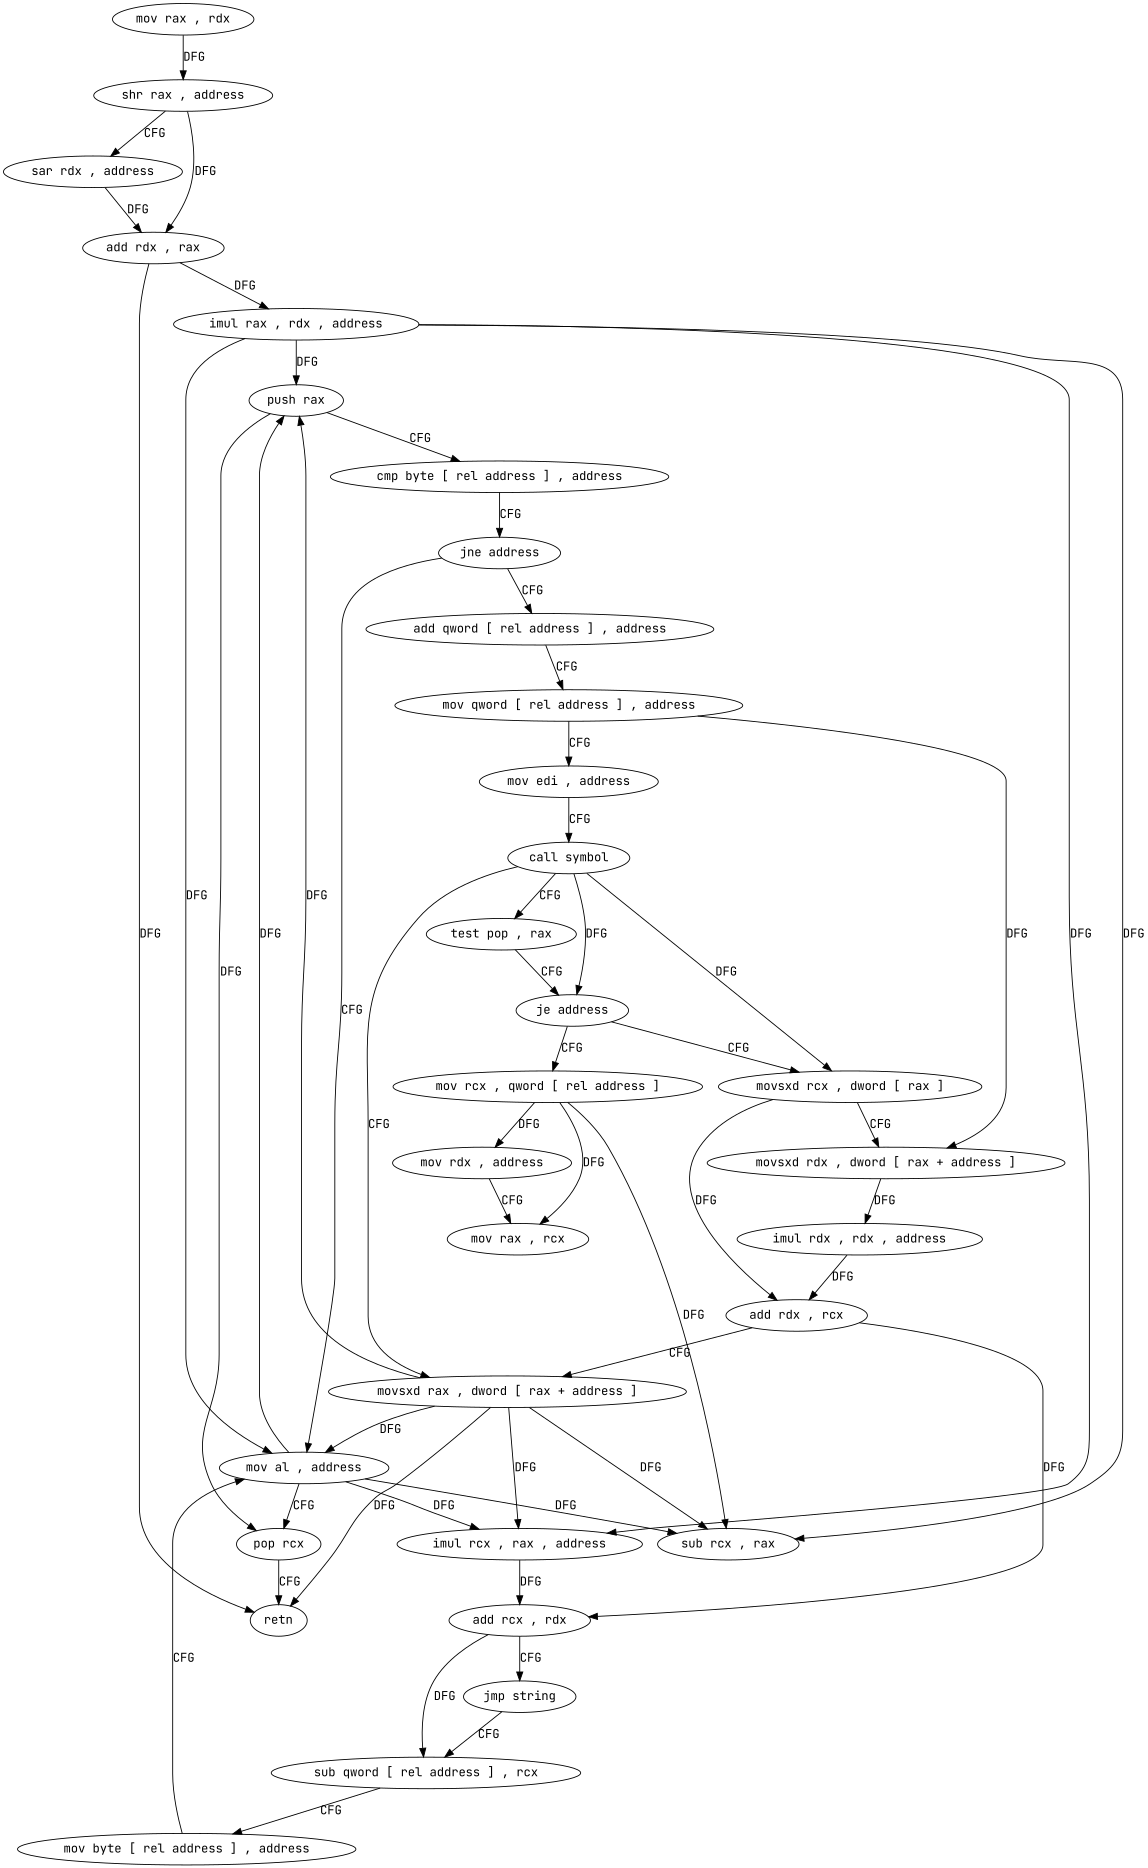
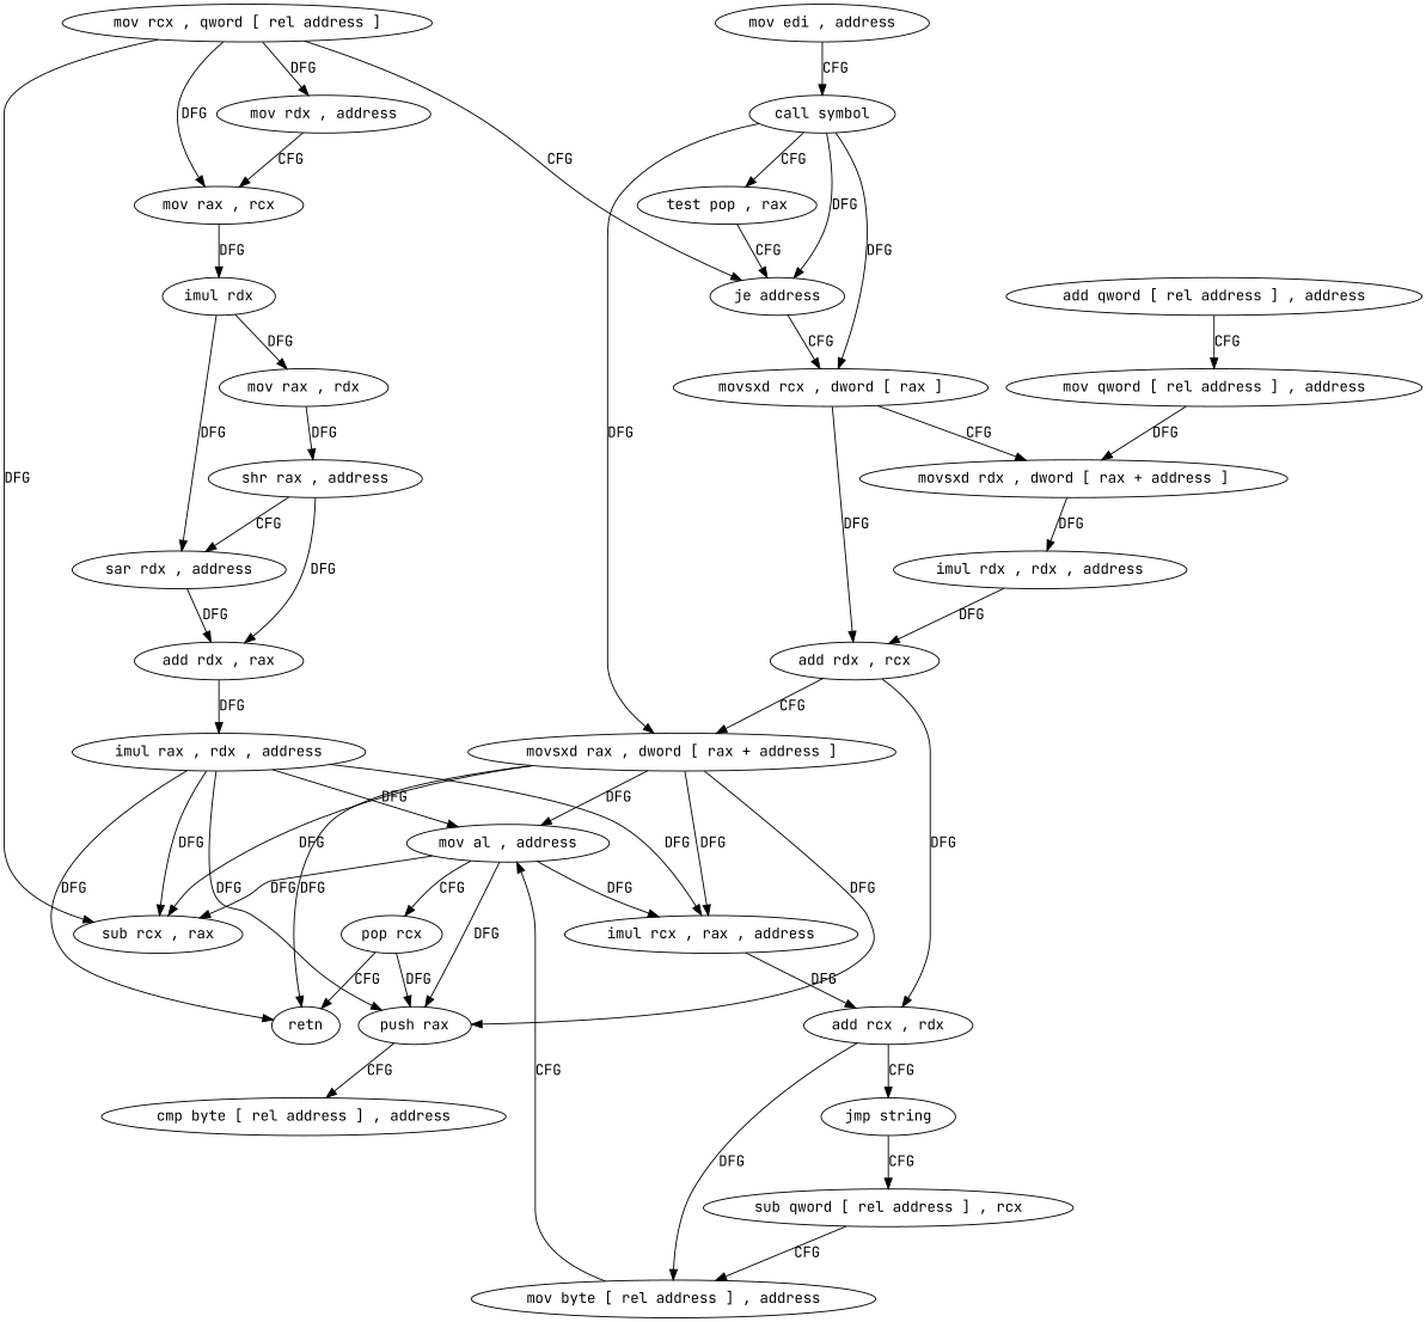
  digraph {
    fontname="JetBrains Mono"
    node [fontname="JetBrains Mono"]
    edge [fontname="JetBrains Mono"]
    n1 [label="push rax"]
    n2 [label="cmp byte [ rel address ] , address"]
    n3 [label="pop rcx"]
-   n4 [label="jne address"]
    n5 [label=retn]
    n6 [label="mov al , address"]
    n7 [label="add qword [ rel address ] , address"]
    n8 [label="sub rcx , rax"]
    n9 [label="imul rcx , rax , address"]
    n10 [label="mov qword [ rel address ] , address"]
    n11 [label="add rcx , rdx"]
    n12 [label="mov edi , address"]
    n13 [label="movsxd rdx , dword [ rax + address ]"]
    n14 [label="call symbol"]
    n15 [label="test pop , rax"]
    n16 [label="je address"]
    n17 [label="movsxd rcx , dword [ rax ]"]
    n18 [label="movsxd rax , dword [ rax + address ]"]
    n19 [label="mov rcx , qword [ rel address ]"]
    n20 [label="add rdx , rcx"]
    n21 [label="imul rdx , rdx , address"]
    n22 [label="mov rdx , address"]
    n23 [label="mov rax , rcx"]
+   n24 [label="imul rdx"]
    n25 [label="mov rax , rdx"]
    n26 [label="sar rdx , address"]
    n27 [label="shr rax , address"]
    n28 [label="add rdx , rax"]
    n29 [label="imul rax , rdx , address"]
    n30 [label="sub qword [ rel address ] , rcx"]
    n31 [label="mov byte [ rel address ] , address"]
    n32 [label="jmp string"]
    n1 -> n2 [label=CFG]
-   n1 -> n3 [label=DFG]
-   n2 -> n4 [label=CFG]
+   n3 -> n1 [label=DFG]
    n3 -> n5 [label=CFG]
-   n4 -> n6 [label=CFG]
-   n4 -> n7 [label=CFG]
    n6 -> n1 [label=DFG]
    n6 -> n3 [label=CFG]
    n6 -> n8 [label=DFG]
    n6 -> n9 [label=DFG]
    n7 -> n10 [label=CFG]
    n9 -> n11 [label=DFG]
-   n10 -> n12 [label=CFG]
    n10 -> n13 [label=DFG]
-   n11 -> n30 [label=DFG]
+   n11 -> n31 [label=DFG]
    n11 -> n32 [label=CFG]
    n12 -> n14 [label=CFG]
    n13 -> n21 [label=DFG]
    n14 -> n15 [label=CFG]
    n14 -> n16 [label=DFG]
    n14 -> n17 [label=DFG]
-   n14 -> n18 [label=CFG]
+   n14 -> n18 [label=DFG]
    n15 -> n16 [label=CFG]
    n16 -> n17 [label=CFG]
-   n16 -> n19 [label=CFG]
+   n19 -> n16 [label=CFG]
    n17 -> n13 [label=CFG]
    n17 -> n20 [label=DFG]
    n18 -> n1 [label=DFG]
    n18 -> n5 [label=DFG]
    n18 -> n6 [label=DFG]
    n18 -> n8 [label=DFG]
    n18 -> n9 [label=DFG]
    n19 -> n8 [label=DFG]
    n19 -> n22 [label=DFG]
    n19 -> n23 [label=DFG]
    n20 -> n11 [label=DFG]
    n20 -> n18 [label=CFG]
    n21 -> n20 [label=DFG]
    n22 -> n23 [label=CFG]
+   n23 -> n24 [label=DFG]
+   n24 -> n25 [label=DFG]
+   n24 -> n26 [label=DFG]
    n25 -> n27 [label=DFG]
    n26 -> n28 [label=DFG]
    n27 -> n26 [label=CFG]
    n27 -> n28 [label=DFG]
    n28 -> n29 [label=DFG]
    n29 -> n1 [label=DFG]
-   n28 -> n5 [label=DFG]
+   n29 -> n5 [label=DFG]
    n29 -> n6 [label=DFG]
    n29 -> n8 [label=DFG]
    n29 -> n9 [label=DFG]
    n30 -> n31 [label=CFG]
    n31 -> n6 [label=CFG]
    n32 -> n30 [label=CFG]
  }
